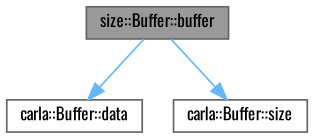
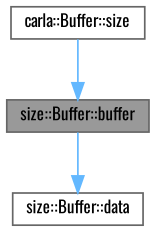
  digraph {
    fontname=Oswald
    rankdir=TB
    node [color=grey40 fillcolor=white fontname=Oswald fontsize=10 shape=box style=filled]
    edge [color=steelblue1 fontname=Oswald fontsize=10 labelfontname=Helvetica labelfontsize=10 style=solid]
    n1 [color=gray40 fillcolor=grey60 fontcolor=black height=0.2 label="size::Buffer::buffer" width=0.4]
-   n2 [height=0.2 label="carla::Buffer::data" width=0.4]
+   n2 [height=0.2 label="size::Buffer::data" width=0.4]
    n3 [height=0.2 label="carla::Buffer::size" width=0.4]
    n1 -> n2
-   n1 -> n3
+   n3 -> n1
  }
